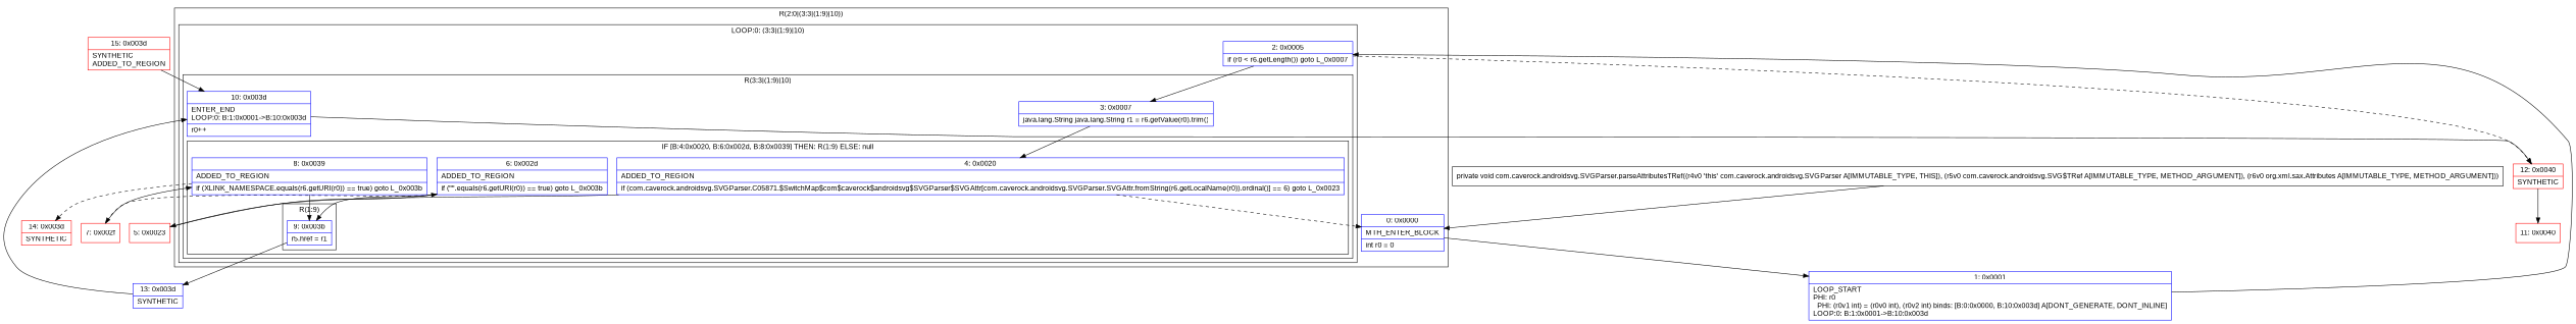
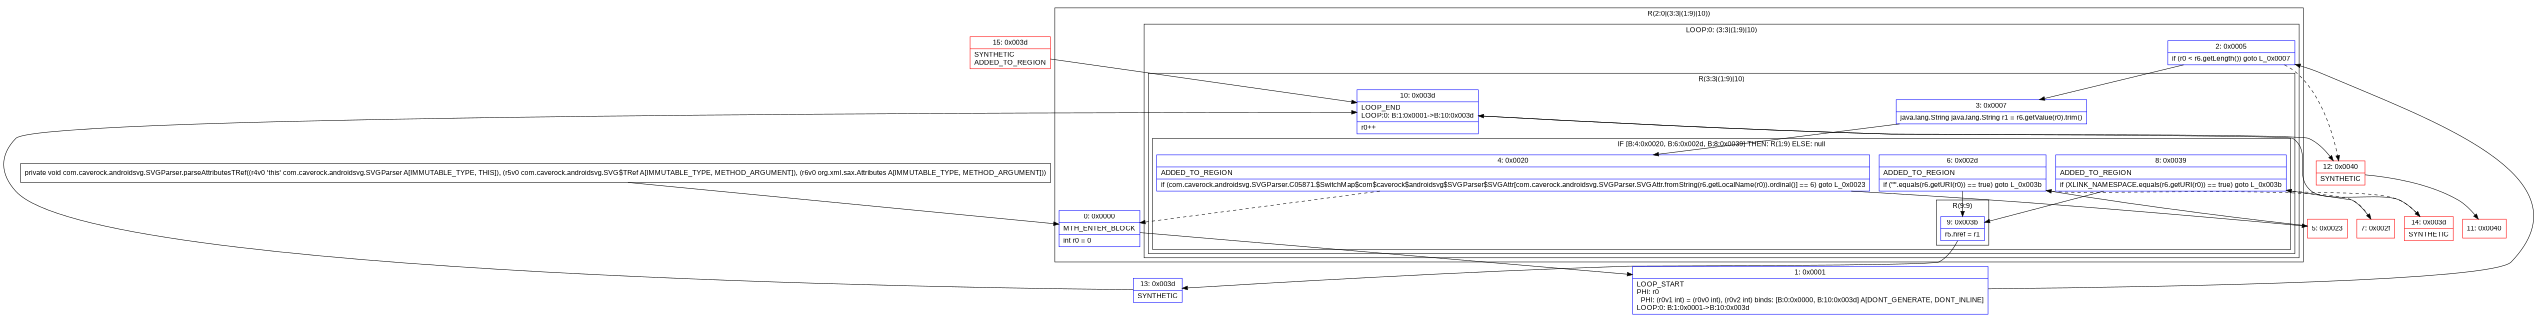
  digraph {
    fontname="Liberation Sans"
    node [color=blue fontname="Liberation Sans" shape=record]
    edge [fontname="Liberation Sans"]
    n1 [label="{9\:\ 0x003b|r5.href = r1\l}"]
    n2 [label="{4\:\ 0x0020|ADDED_TO_REGION\l|if (com.caverock.androidsvg.SVGParser.C05871.$SwitchMap$com$caverock$androidsvg$SVGParser$SVGAttr[com.caverock.androidsvg.SVGParser.SVGAttr.fromString(r6.getLocalName(r0)).ordinal()] == 6) goto L_0x0023\l}"]
    n3 [label="{6\:\ 0x002d|ADDED_TO_REGION\l|if (\"\".equals(r6.getURI(r0)) == true) goto L_0x003b\l}"]
    n4 [label="{8\:\ 0x0039|ADDED_TO_REGION\l|if (XLINK_NAMESPACE.equals(r6.getURI(r0)) == true) goto L_0x003b\l}"]
    n5 [label="{3\:\ 0x0007|java.lang.String java.lang.String r1 = r6.getValue(r0).trim()\l}"]
-   n6 [label="{10\:\ 0x003d|ENTER_END\lLOOP:0: B:1:0x0001\-\>B:10:0x003d\l|r0++\l}"]
+   n6 [label="{10\:\ 0x003d|LOOP_END\lLOOP:0: B:1:0x0001\-\>B:10:0x003d\l|r0++\l}"]
    n7 [label="{2\:\ 0x0005|if (r0 \< r6.getLength()) goto L_0x0007\l}"]
    n8 [label="{0\:\ 0x0000|MTH_ENTER_BLOCK\l|int r0 = 0\l}"]
    n9 [label="{13\:\ 0x003d|SYNTHETIC\l}"]
    n10 [color=red label="{5\:\ 0x0023}"]
    n11 [color=red label="{7\:\ 0x002f}"]
    n12 [color=red label="{14\:\ 0x003d|SYNTHETIC\l}"]
    n13 [color=red label="{12\:\ 0x0040|SYNTHETIC\l}"]
    n14 [label="{1\:\ 0x0001|LOOP_START\lPHI: r0 \l  PHI: (r0v1 int) = (r0v0 int), (r0v2 int) binds: [B:0:0x0000, B:10:0x003d] A[DONT_GENERATE, DONT_INLINE]\lLOOP:0: B:1:0x0001\-\>B:10:0x003d\l}"]
    n15 [color=red label="{11\:\ 0x0040}"]
    n16 [color=red label="{15\:\ 0x003d|SYNTHETIC\lADDED_TO_REGION\l}"]
    n17 [label="{private void com.caverock.androidsvg.SVGParser.parseAttributesTRef((r4v0 'this' com.caverock.androidsvg.SVGParser A[IMMUTABLE_TYPE, THIS]), (r5v0 com.caverock.androidsvg.SVG$TRef A[IMMUTABLE_TYPE, METHOD_ARGUMENT]), (r6v0 org.xml.sax.Attributes A[IMMUTABLE_TYPE, METHOD_ARGUMENT])) }" color=""]
    subgraph cluster_1 {
      label="R(2:0|(3:3|(1:9)|10))"
      n8
      subgraph cluster_2 {
        label="LOOP:0: (3:3|(1:9)|10)"
        n7
        subgraph cluster_3 {
          label="R(3:3|(1:9)|10)"
          n5
          n6
          subgraph cluster_4 {
            label="IF [B:4:0x0020, B:6:0x002d, B:8:0x0039] THEN: R(1:9) ELSE: null"
            n2
            n3
            n4
            subgraph cluster_5 {
-             label="R(1:9)"
+             label="R(9:9)"
              n1
            }
          }
        }
      }
    }
    n1 -> n9
    n2 -> n8 [style=dashed]
    n2 -> n10
    n3 -> n1
    n3 -> n11 [style=dashed]
    n4 -> n1
    n4 -> n12 [style=dashed]
    n5 -> n2
    n6 -> n13
    n7 -> n5
    n7 -> n13 [style=dashed]
    n8 -> n14
    n9 -> n6
    n10 -> n3
    n11 -> n4
+   n12 -> n6
    n13 -> n15
    n14 -> n7
    n16 -> n6
    n17 -> n8
  }
